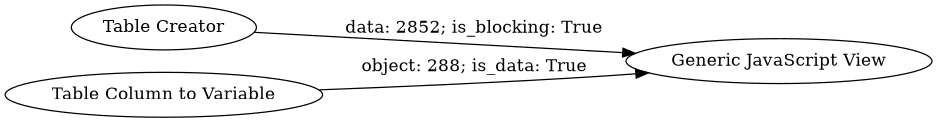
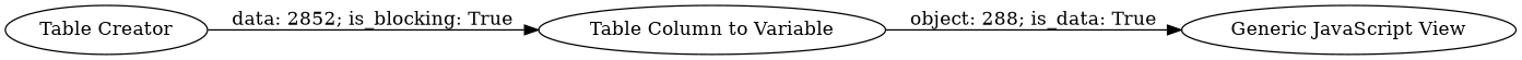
  digraph {
    rankdir=LR
    n1 [label="Table Creator"]
    n2 [label="Table Column to Variable"]
    n3 [label="Generic JavaScript View"]
-   n1 -> n3 [label="data: 2852; is_blocking: True"]
+   n1 -> n2 [label="data: 2852; is_blocking: True"]
    n2 -> n3 [label="object: 288; is_data: True"]
  }
